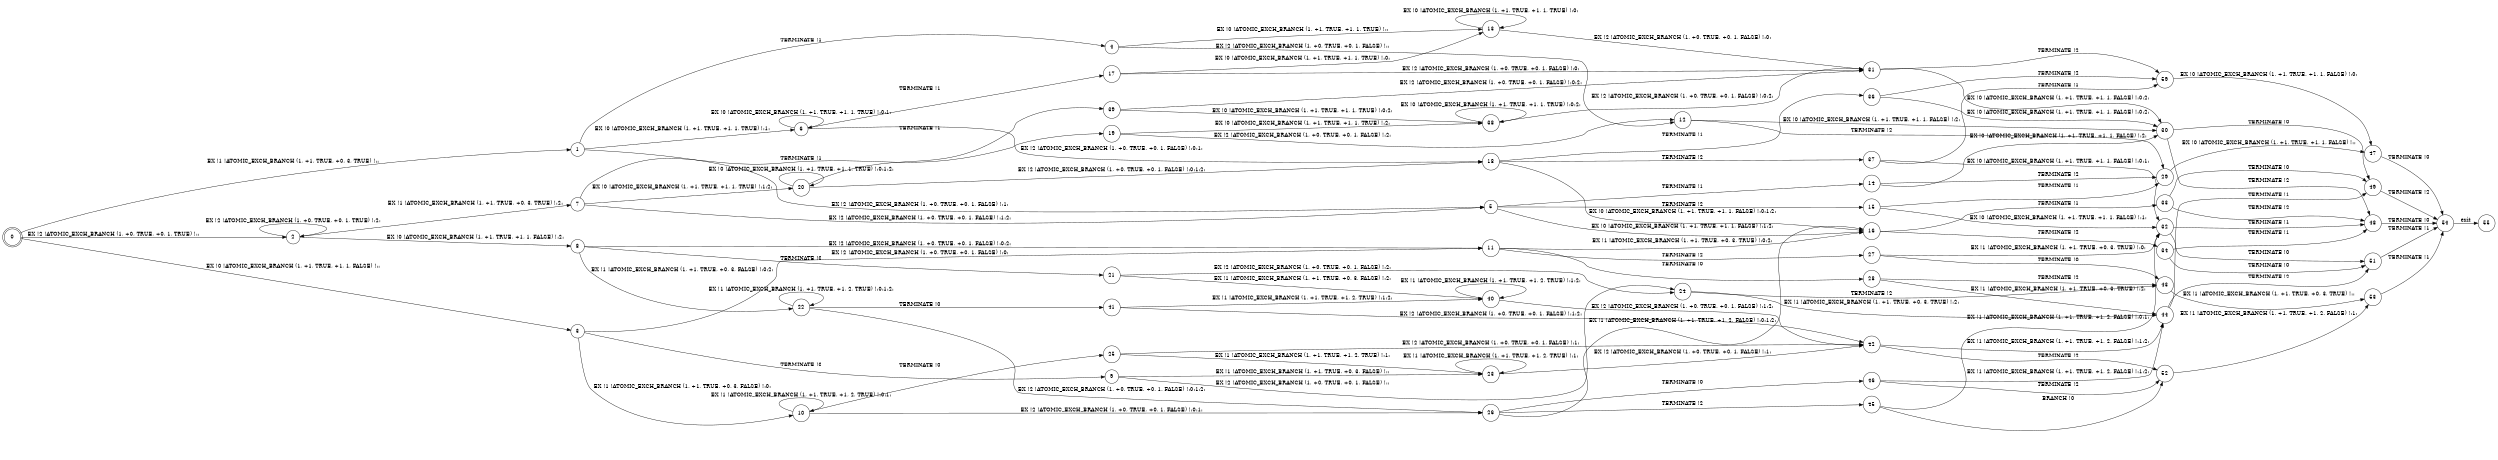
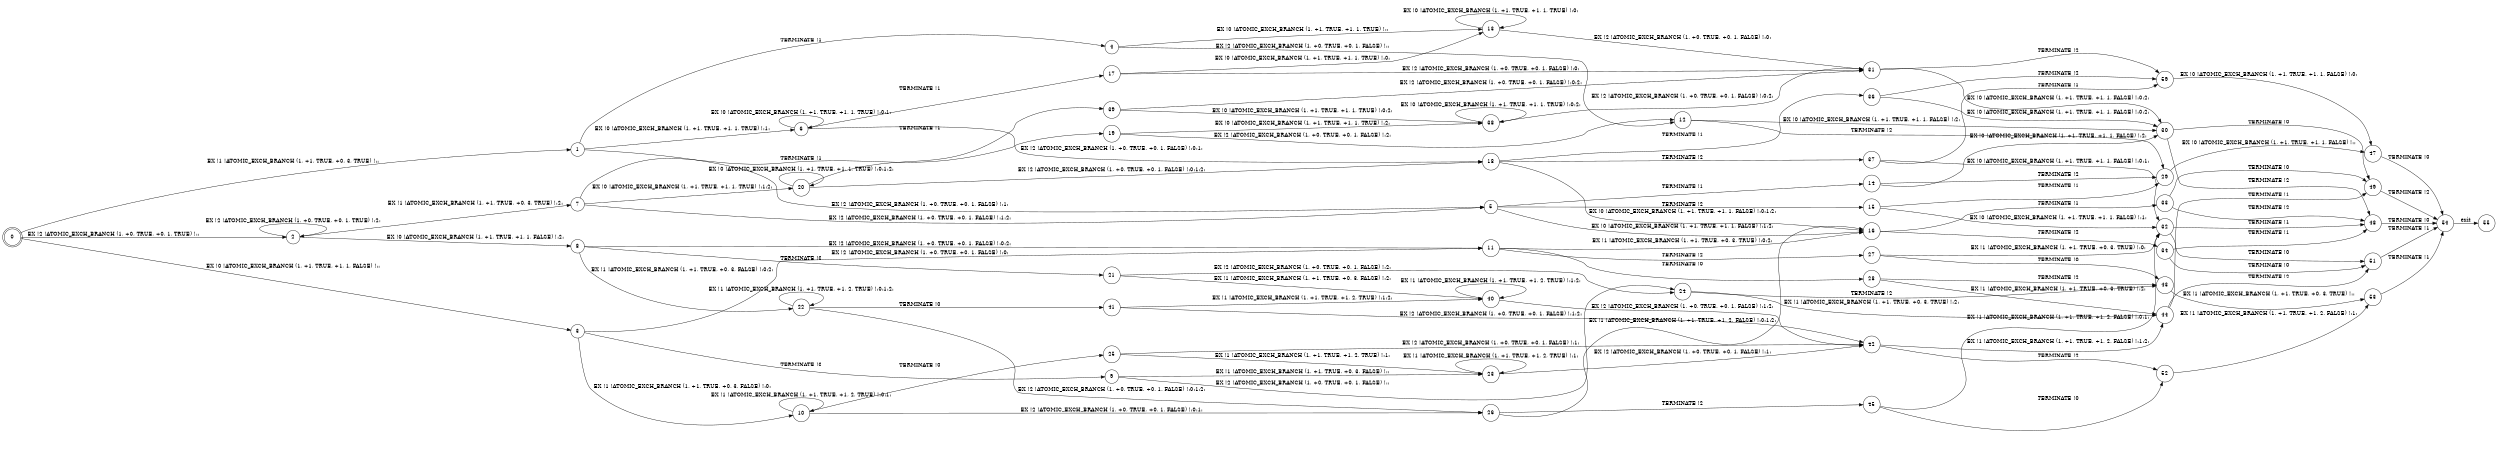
  digraph {
    rankdir=LR
    node [shape=circle]
    0 [peripheries=2]
    1
    2
    3
    4
    5
    6
    7
    8
    9
    10
    11
    12
    13
    14
    15
    16
    17
    18
    19
    20
    21
    22
    23
    24
    25
    26
    27
    28
    29
    30
    31
    32
    33
    34
    36
    37
    38
    39
    40
    41
    42
    43
    44
    45
-   46
    47
    48
    49
    n50 [label=59]
    51
    52
    53
    54
    55
    0 -> 1 [label="EX !1 !ATOMIC_EXCH_BRANCH (1, +1, TRUE, +0, 3, TRUE) !::"]
    0 -> 2 [label="EX !2 !ATOMIC_EXCH_BRANCH (1, +0, TRUE, +0, 1, TRUE) !::"]
    0 -> 3 [label="EX !0 !ATOMIC_EXCH_BRANCH (1, +1, TRUE, +1, 1, FALSE) !::"]
    1 -> 4 [label="TERMINATE !1"]
    1 -> 5 [label="EX !2 !ATOMIC_EXCH_BRANCH (1, +0, TRUE, +0, 1, FALSE) !:1:"]
    1 -> 6 [label="EX !0 !ATOMIC_EXCH_BRANCH (1, +1, TRUE, +1, 1, TRUE) !:1:"]
    2 -> 2 [label="EX !2 !ATOMIC_EXCH_BRANCH (1, +0, TRUE, +0, 1, TRUE) !:2:"]
    2 -> 7 [label="EX !1 !ATOMIC_EXCH_BRANCH (1, +1, TRUE, +0, 3, TRUE) !:2:"]
    2 -> 8 [label="EX !0 !ATOMIC_EXCH_BRANCH (1, +1, TRUE, +1, 1, FALSE) !:2:"]
    3 -> 9 [label="TERMINATE !0"]
    3 -> 10 [label="EX !1 !ATOMIC_EXCH_BRANCH (1, +1, TRUE, +0, 3, FALSE) !:0:"]
    3 -> 11 [label="EX !2 !ATOMIC_EXCH_BRANCH (1, +0, TRUE, +0, 1, FALSE) !:0:"]
    4 -> 12 [label="EX !2 !ATOMIC_EXCH_BRANCH (1, +0, TRUE, +0, 1, FALSE) !::"]
    4 -> 13 [label="EX !0 !ATOMIC_EXCH_BRANCH (1, +1, TRUE, +1, 1, TRUE) !::"]
    5 -> 14 [label="TERMINATE !1"]
    5 -> 15 [label="TERMINATE !2"]
    5 -> 16 [label="EX !0 !ATOMIC_EXCH_BRANCH (1, +1, TRUE, +1, 1, FALSE) !:1:2:"]
    6 -> 6 [label="EX !0 !ATOMIC_EXCH_BRANCH (1, +1, TRUE, +1, 1, TRUE) !:0:1:"]
    6 -> 17 [label="TERMINATE !1"]
    6 -> 18 [label="EX !2 !ATOMIC_EXCH_BRANCH (1, +0, TRUE, +0, 1, FALSE) !:0:1:"]
    7 -> 5 [label="EX !2 !ATOMIC_EXCH_BRANCH (1, +0, TRUE, +0, 1, FALSE) !:1:2:"]
    7 -> 19 [label="TERMINATE !1"]
    7 -> 20 [label="EX !0 !ATOMIC_EXCH_BRANCH (1, +1, TRUE, +1, 1, TRUE) !:1:2:"]
    8 -> 11 [label="EX !2 !ATOMIC_EXCH_BRANCH (1, +0, TRUE, +0, 1, FALSE) !:0:2:"]
    8 -> 21 [label="TERMINATE !0"]
    8 -> 22 [label="EX !1 !ATOMIC_EXCH_BRANCH (1, +1, TRUE, +0, 3, FALSE) !:0:2:"]
    9 -> 23 [label="EX !1 !ATOMIC_EXCH_BRANCH (1, +1, TRUE, +0, 3, FALSE) !::"]
    9 -> 24 [label="EX !2 !ATOMIC_EXCH_BRANCH (1, +0, TRUE, +0, 1, FALSE) !::"]
    10 -> 10 [label="EX !1 !ATOMIC_EXCH_BRANCH (1, +1, TRUE, +1, 2, TRUE) !:0:1:"]
    10 -> 25 [label="TERMINATE !0"]
    10 -> 26 [label="EX !2 !ATOMIC_EXCH_BRANCH (1, +0, TRUE, +0, 1, FALSE) !:0:1:"]
    11 -> 16 [label="EX !1 !ATOMIC_EXCH_BRANCH (1, +1, TRUE, +0, 3, TRUE) !:0:2:"]
    11 -> 27 [label="TERMINATE !2"]
    11 -> 28 [label="TERMINATE !0"]
    12 -> 29 [label="TERMINATE !2"]
    12 -> 30 [label="EX !0 !ATOMIC_EXCH_BRANCH (1, +1, TRUE, +1, 1, FALSE) !:2:"]
    13 -> 13 [label="EX !0 !ATOMIC_EXCH_BRANCH (1, +1, TRUE, +1, 1, TRUE) !:0:"]
    13 -> 31 [label="EX !2 !ATOMIC_EXCH_BRANCH (1, +0, TRUE, +0, 1, FALSE) !:0:"]
    14 -> 29 [label="TERMINATE !2"]
    14 -> 30 [label="EX !0 !ATOMIC_EXCH_BRANCH (1, +1, TRUE, +1, 1, FALSE) !:2:"]
    15 -> 29 [label="TERMINATE !1"]
    15 -> 32 [label="EX !0 !ATOMIC_EXCH_BRANCH (1, +1, TRUE, +1, 1, FALSE) !:1:"]
    16 -> 33 [label="TERMINATE !1"]
    16 -> 34 [label="TERMINATE !2"]
    17 -> 13 [label="EX !0 !ATOMIC_EXCH_BRANCH (1, +1, TRUE, +1, 1, TRUE) !:0:"]
    17 -> 31 [label="EX !2 !ATOMIC_EXCH_BRANCH (1, +0, TRUE, +0, 1, FALSE) !:0:"]
    18 -> 16 [label="EX !0 !ATOMIC_EXCH_BRANCH (1, +1, TRUE, +1, 1, FALSE) !:0:1:2:"]
    18 -> 36 [label="TERMINATE !1"]
    18 -> 37 [label="TERMINATE !2"]
    19 -> 12 [label="EX !2 !ATOMIC_EXCH_BRANCH (1, +0, TRUE, +0, 1, FALSE) !:2:"]
    19 -> 38 [label="EX !0 !ATOMIC_EXCH_BRANCH (1, +1, TRUE, +1, 1, TRUE) !:2:"]
    20 -> 18 [label="EX !2 !ATOMIC_EXCH_BRANCH (1, +0, TRUE, +0, 1, FALSE) !:0:1:2:"]
    20 -> 20 [label="EX !0 !ATOMIC_EXCH_BRANCH (1, +1, TRUE, +1, 1, TRUE) !:0:1:2:"]
    20 -> 39 [label="TERMINATE !1"]
    21 -> 24 [label="EX !2 !ATOMIC_EXCH_BRANCH (1, +0, TRUE, +0, 1, FALSE) !:2:"]
    21 -> 40 [label="EX !1 !ATOMIC_EXCH_BRANCH (1, +1, TRUE, +0, 3, FALSE) !:2:"]
    22 -> 22 [label="EX !1 !ATOMIC_EXCH_BRANCH (1, +1, TRUE, +1, 2, TRUE) !:0:1:2:"]
    22 -> 26 [label="EX !2 !ATOMIC_EXCH_BRANCH (1, +0, TRUE, +0, 1, FALSE) !:0:1:2:"]
    22 -> 41 [label="TERMINATE !0"]
    23 -> 23 [label="EX !1 !ATOMIC_EXCH_BRANCH (1, +1, TRUE, +1, 2, TRUE) !:1:"]
    23 -> 42 [label="EX !2 !ATOMIC_EXCH_BRANCH (1, +0, TRUE, +0, 1, FALSE) !:1:"]
    24 -> 43 [label="TERMINATE !2"]
    24 -> 44 [label="EX !1 !ATOMIC_EXCH_BRANCH (1, +1, TRUE, +0, 3, TRUE) !:2:"]
    25 -> 23 [label="EX !1 !ATOMIC_EXCH_BRANCH (1, +1, TRUE, +1, 2, TRUE) !:1:"]
    25 -> 42 [label="EX !2 !ATOMIC_EXCH_BRANCH (1, +0, TRUE, +0, 1, FALSE) !:1:"]
    26 -> 16 [label="EX !1 !ATOMIC_EXCH_BRANCH (1, +1, TRUE, +1, 2, FALSE) !:0:1:2:"]
    26 -> 45 [label="TERMINATE !2"]
-   26 -> 46 [label="TERMINATE !0"]
    27 -> 32 [label="EX !1 !ATOMIC_EXCH_BRANCH (1, +1, TRUE, +0, 3, TRUE) !:0:"]
    27 -> 43 [label="TERMINATE !0"]
    28 -> 43 [label="TERMINATE !2"]
    28 -> 44 [label="EX !1 !ATOMIC_EXCH_BRANCH (1, +1, TRUE, +0, 3, TRUE) !:2:"]
    29 -> 47 [label="EX !0 !ATOMIC_EXCH_BRANCH (1, +1, TRUE, +1, 1, FALSE) !::"]
    30 -> 48 [label="TERMINATE !2"]
    30 -> 49 [label="TERMINATE !0"]
    31 -> 30 [label="EX !0 !ATOMIC_EXCH_BRANCH (1, +1, TRUE, +1, 1, FALSE) !:0:2:"]
    31 -> n50 [label="TERMINATE !2"]
    32 -> 48 [label="TERMINATE !1"]
    32 -> 51 [label="TERMINATE !0"]
    33 -> 48 [label="TERMINATE !2"]
    33 -> 49 [label="TERMINATE !0"]
    34 -> 48 [label="TERMINATE !1"]
    34 -> 51 [label="TERMINATE !0"]
    36 -> 30 [label="EX !0 !ATOMIC_EXCH_BRANCH (1, +1, TRUE, +1, 1, FALSE) !:0:2:"]
    36 -> n50 [label="TERMINATE !2"]
    37 -> 32 [label="EX !0 !ATOMIC_EXCH_BRANCH (1, +1, TRUE, +1, 1, FALSE) !:0:1:"]
    37 -> n50 [label="TERMINATE !1"]
    38 -> 31 [label="EX !2 !ATOMIC_EXCH_BRANCH (1, +0, TRUE, +0, 1, FALSE) !:0:2:"]
    38 -> 38 [label="EX !0 !ATOMIC_EXCH_BRANCH (1, +1, TRUE, +1, 1, TRUE) !:0:2:"]
    39 -> 31 [label="EX !2 !ATOMIC_EXCH_BRANCH (1, +0, TRUE, +0, 1, FALSE) !:0:2:"]
    39 -> 38 [label="EX !0 !ATOMIC_EXCH_BRANCH (1, +1, TRUE, +1, 1, TRUE) !:0:2:"]
    40 -> 40 [label="EX !1 !ATOMIC_EXCH_BRANCH (1, +1, TRUE, +1, 2, TRUE) !:1:2:"]
    40 -> 42 [label="EX !2 !ATOMIC_EXCH_BRANCH (1, +0, TRUE, +0, 1, FALSE) !:1:2:"]
    41 -> 40 [label="EX !1 !ATOMIC_EXCH_BRANCH (1, +1, TRUE, +1, 2, TRUE) !:1:2:"]
    41 -> 42 [label="EX !2 !ATOMIC_EXCH_BRANCH (1, +0, TRUE, +0, 1, FALSE) !:1:2:"]
    42 -> 44 [label="EX !1 !ATOMIC_EXCH_BRANCH (1, +1, TRUE, +1, 2, FALSE) !:1:2:"]
    42 -> 52 [label="TERMINATE !2"]
    43 -> 53 [label="EX !1 !ATOMIC_EXCH_BRANCH (1, +1, TRUE, +0, 3, TRUE) !::"]
    44 -> 49 [label="TERMINATE !1"]
    44 -> 51 [label="TERMINATE !2"]
    45 -> 32 [label="EX !1 !ATOMIC_EXCH_BRANCH (1, +1, TRUE, +1, 2, FALSE) !:0:1:"]
-   45 -> 52 [label="BRANCH !0"]
-   46 -> 44 [label="EX !1 !ATOMIC_EXCH_BRANCH (1, +1, TRUE, +1, 2, FALSE) !:1:2:"]
-   46 -> 52 [label="TERMINATE !2"]
+   45 -> 52 [label="TERMINATE !0"]
    47 -> 54 [label="TERMINATE !0"]
    48 -> 54 [label="TERMINATE !0"]
    49 -> 54 [label="TERMINATE !2"]
    n50 -> 47 [label="EX !0 !ATOMIC_EXCH_BRANCH (1, +1, TRUE, +1, 1, FALSE) !:0:"]
    51 -> 54 [label="TERMINATE !1"]
    52 -> 53 [label="EX !1 !ATOMIC_EXCH_BRANCH (1, +1, TRUE, +1, 2, FALSE) !:1:"]
    53 -> 54 [label="TERMINATE !1"]
    54 -> 55 [label=exit]
  }
